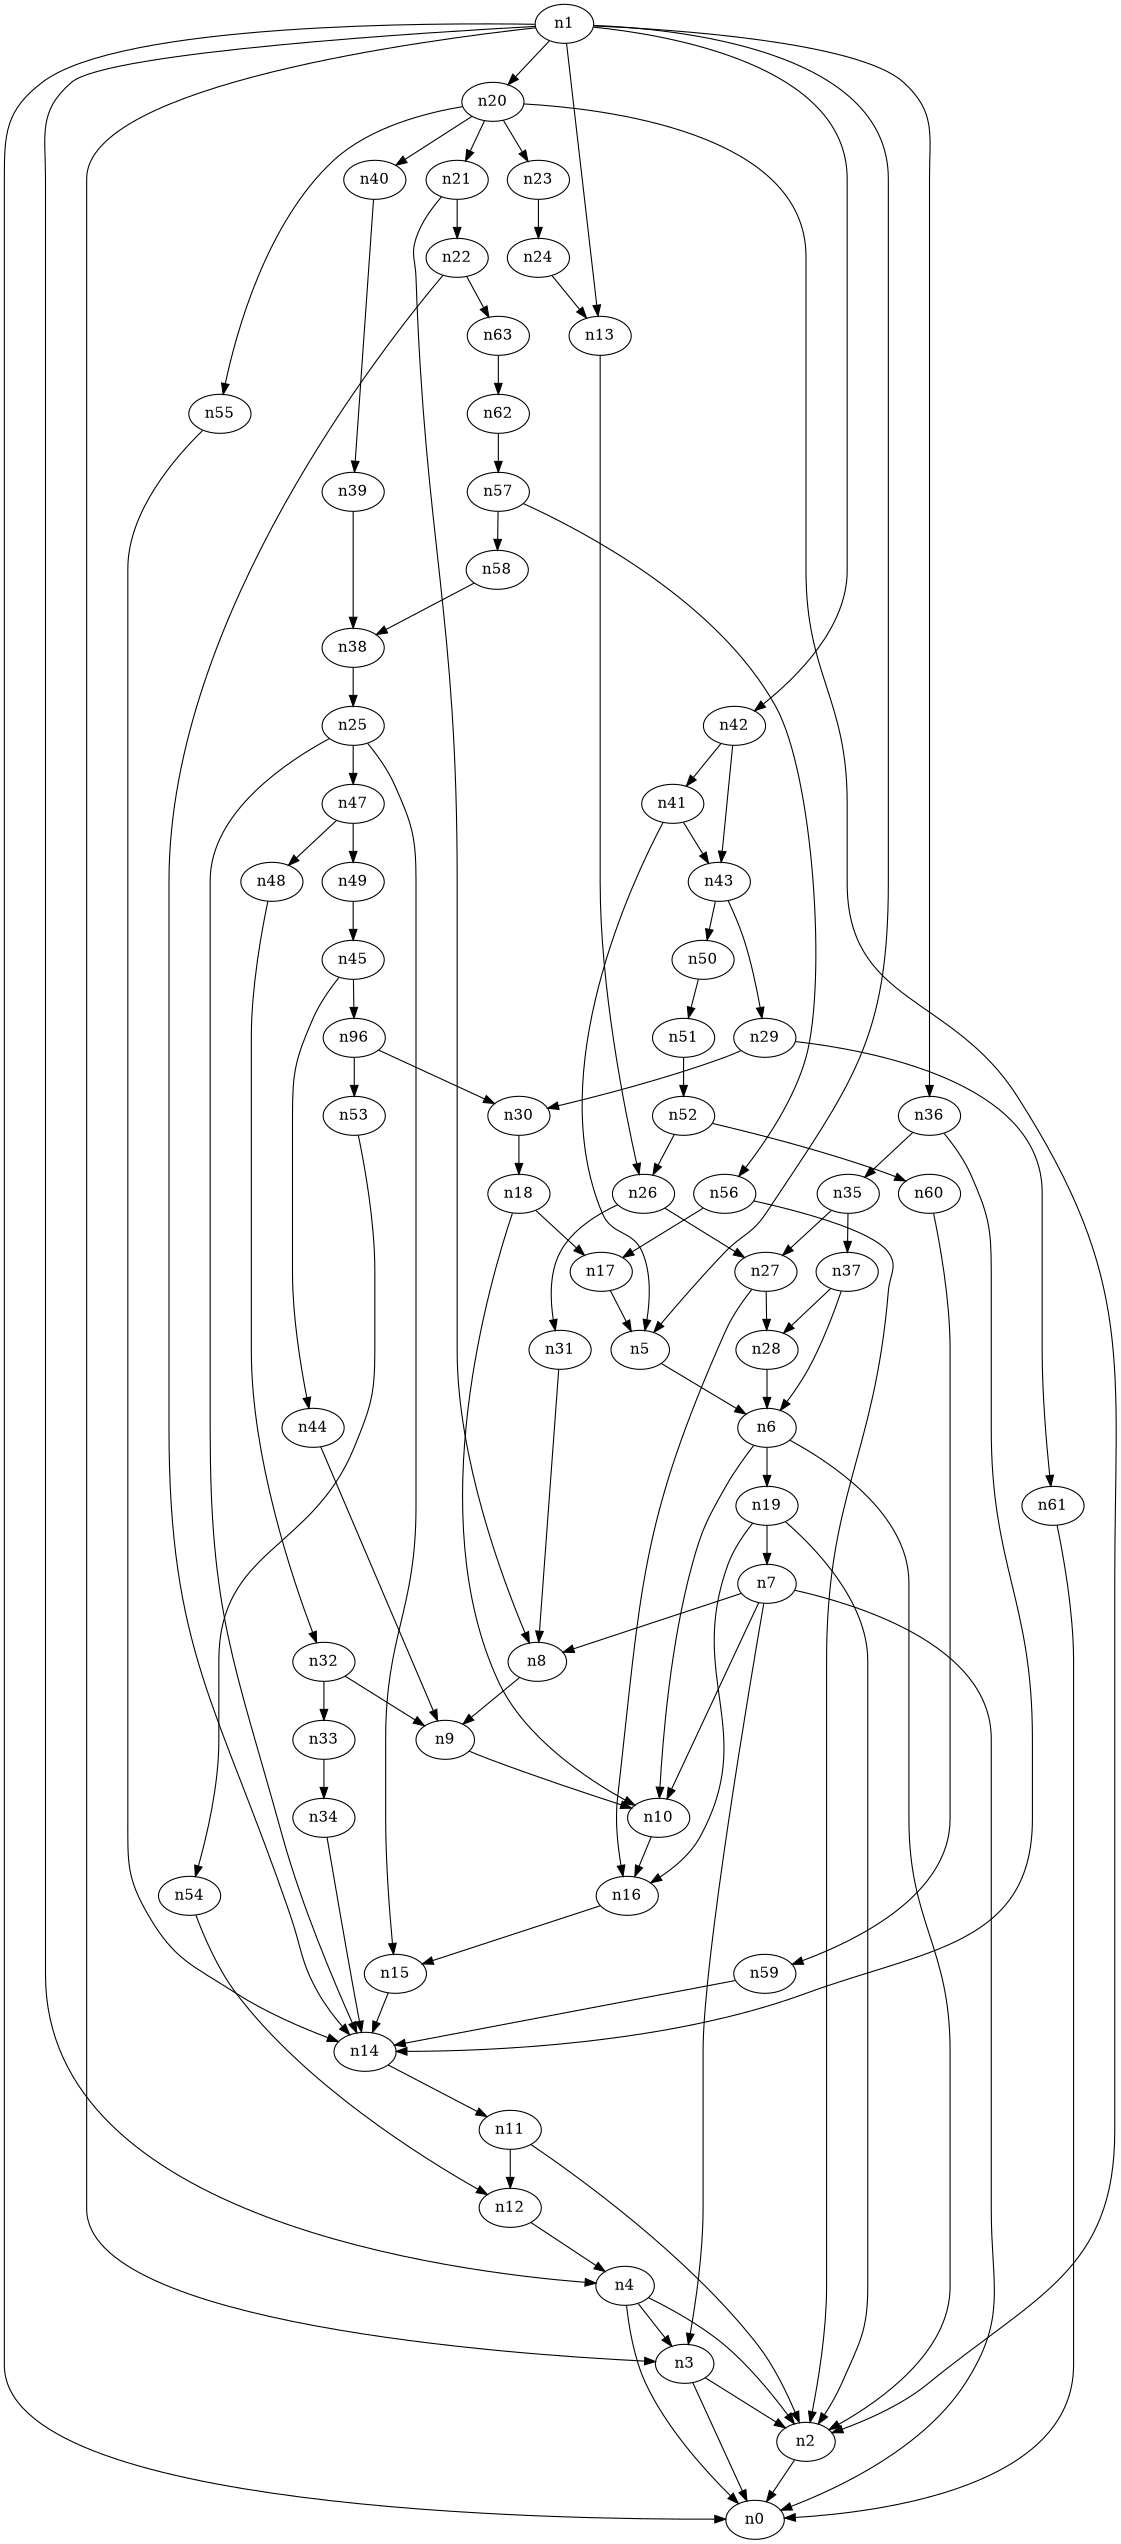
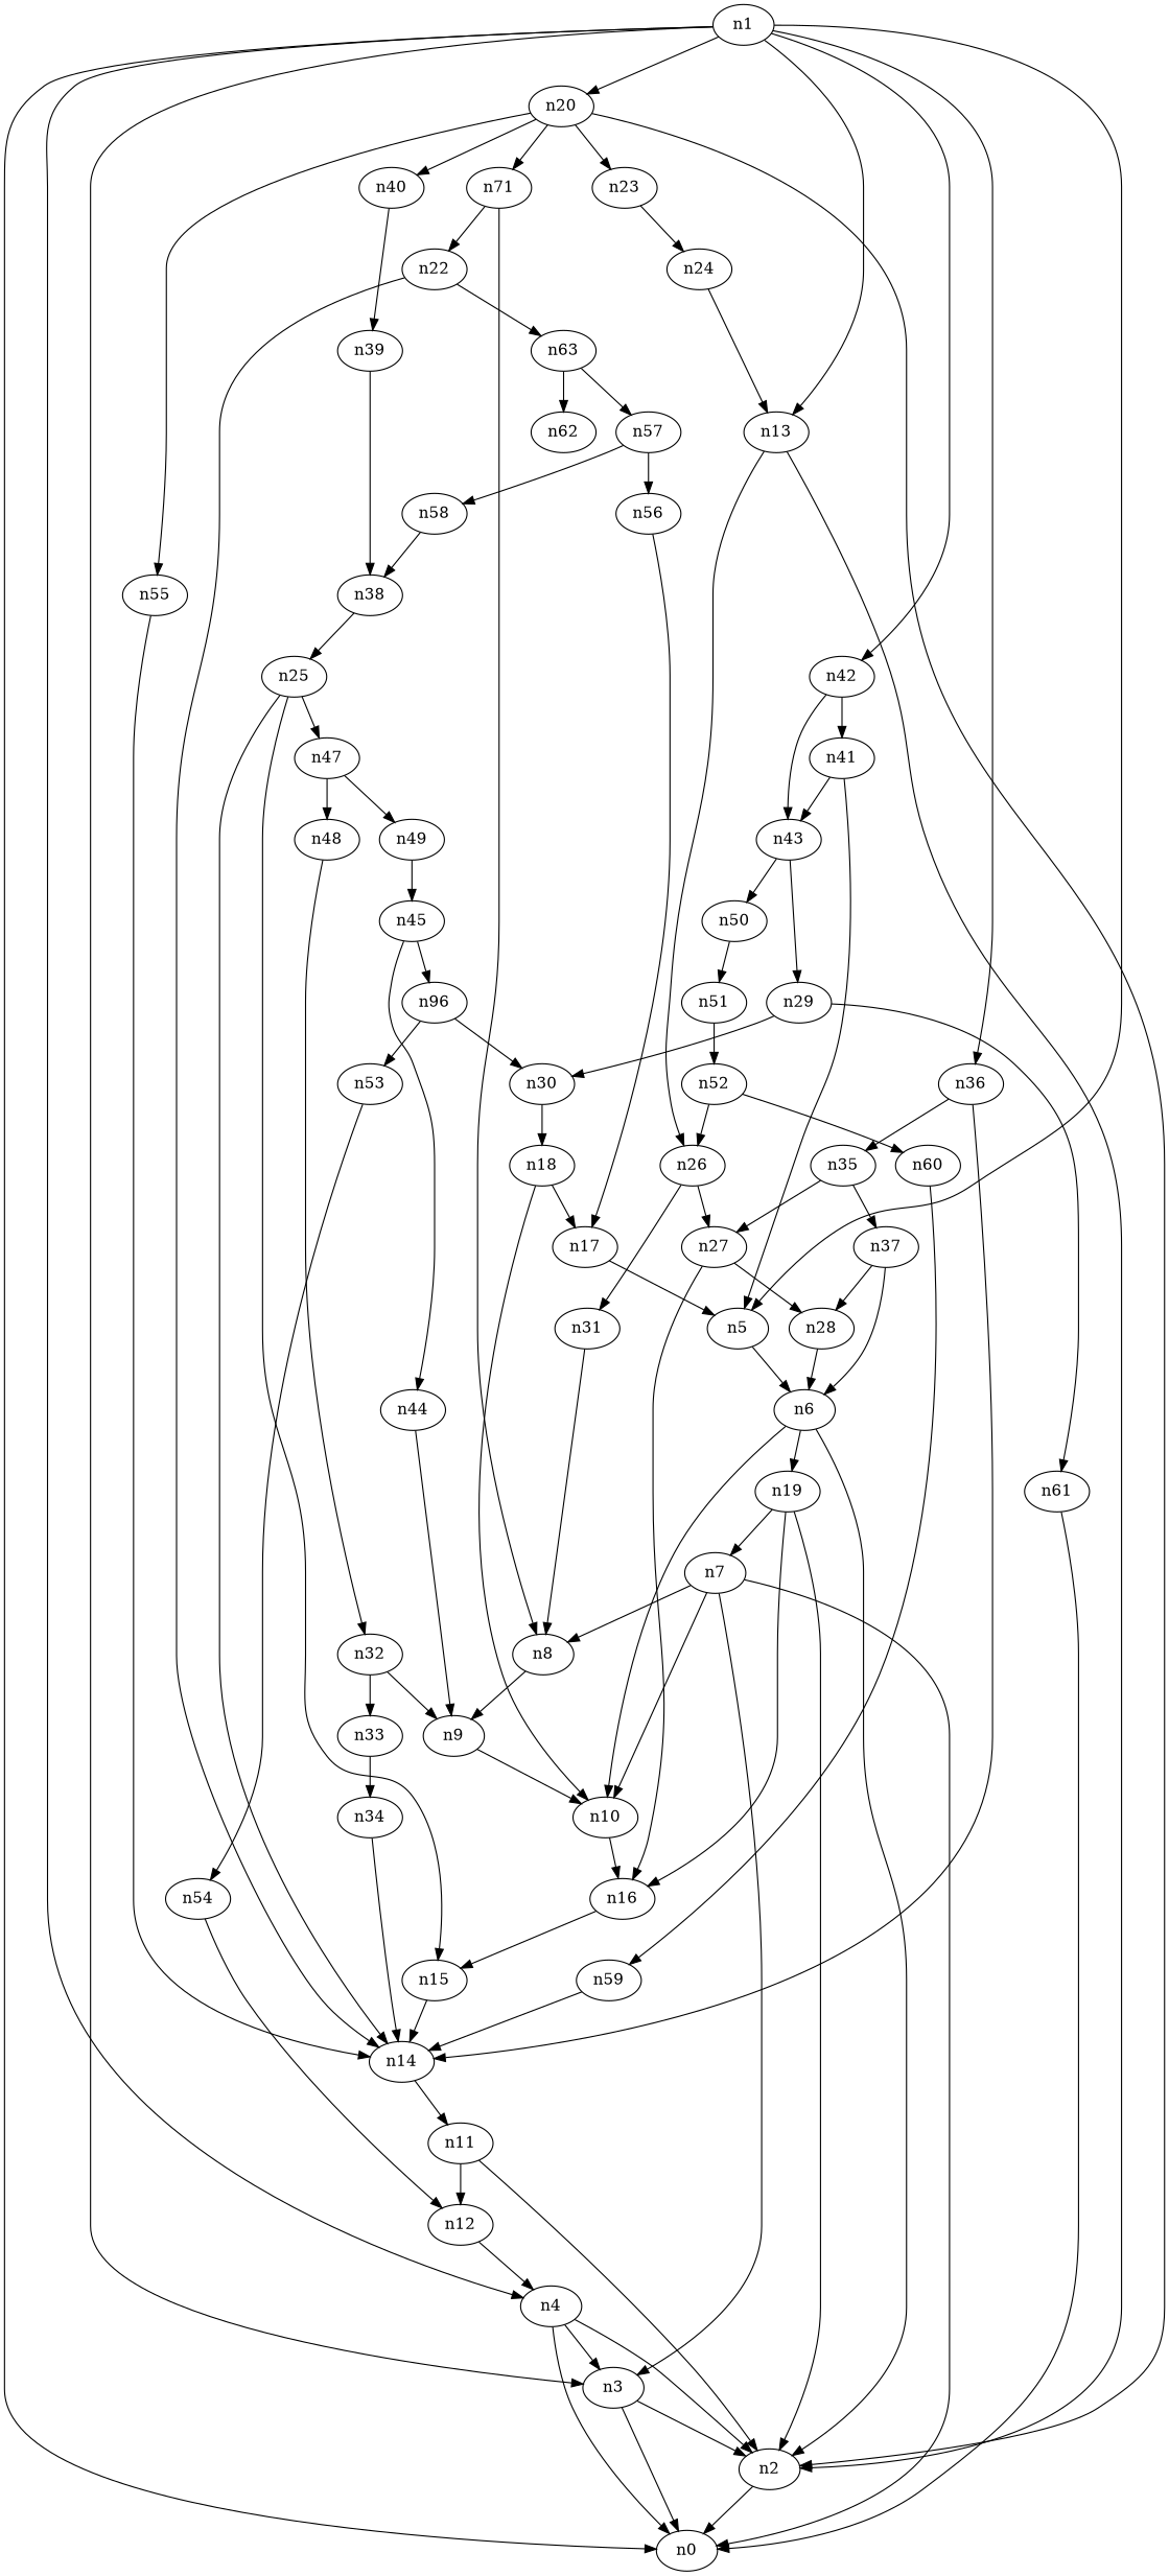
  digraph {
    n1
    n0
    n3
    n4
    n5
    n13
    n20
    n36
    n42
    n2
    n6
    n8
    n9
    n26
-   n21
+   n21 [label=n71]
    n23
    n40
    n55
    n14
    n35
    n41
    n43
    n10
    n19
    n27
    n31
    n22
    n24
    n39
    n11
    n37
    n29
    n50
    n16
    n7
    n15
    n12
    n28
    n17
    n18
    n63
    n38
    n62
    n57
    n25
    n47
    n48
    n49
    n32
    n45
    n30
    n61
    n33
    n34
    n51
    n52
    n44
    n46 [label=n96]
    n53
    n54
    n60
    n59
    n56
    n58
    n1 -> n0
    n1 -> n3
    n1 -> n4
    n1 -> n5
    n1 -> n13
    n1 -> n20
    n1 -> n36
    n1 -> n42
    n3 -> n0
    n3 -> n2
    n4 -> n0
    n4 -> n3
    n4 -> n2
    n5 -> n6
-   n56 -> n2
+   n13 -> n2
    n13 -> n26
    n20 -> n2
    n20 -> n21
    n20 -> n23
    n20 -> n40
    n20 -> n55
    n36 -> n14
    n36 -> n35
    n42 -> n41
    n42 -> n43
    n2 -> n0
    n6 -> n2
    n6 -> n10
    n6 -> n19
    n8 -> n9
    n9 -> n10
    n26 -> n27
    n26 -> n31
    n21 -> n8
    n21 -> n22
    n23 -> n24
    n40 -> n39
    n55 -> n14
    n14 -> n11
    n35 -> n27
    n35 -> n37
    n41 -> n5
    n41 -> n43
    n43 -> n29
    n43 -> n50
    n10 -> n16
    n19 -> n2
    n19 -> n16
    n19 -> n7
    n27 -> n16
    n27 -> n28
    n31 -> n8
    n22 -> n14
    n22 -> n63
    n24 -> n13
    n39 -> n38
    n11 -> n2
    n11 -> n12
    n37 -> n6
    n37 -> n28
    n29 -> n30
    n29 -> n61
    n50 -> n51
    n16 -> n15
    n7 -> n0
    n7 -> n3
    n7 -> n8
    n7 -> n10
    n15 -> n14
    n12 -> n4
    n28 -> n6
    n17 -> n5
    n18 -> n10
    n18 -> n17
    n63 -> n62
    n38 -> n25
-   n62 -> n57
+   n63 -> n57
    n57 -> n56
    n57 -> n58
    n25 -> n14
    n25 -> n15
    n25 -> n47
    n47 -> n48
    n47 -> n49
    n48 -> n32
    n49 -> n45
    n32 -> n9
    n32 -> n33
    n45 -> n44
    n45 -> n46
    n30 -> n18
    n61 -> n0
    n33 -> n34
    n34 -> n14
    n51 -> n52
    n52 -> n26
    n52 -> n60
    n44 -> n9
    n46 -> n30
    n46 -> n53
    n53 -> n54
    n54 -> n12
    n60 -> n59
    n59 -> n14
    n56 -> n17
    n58 -> n38
  }
